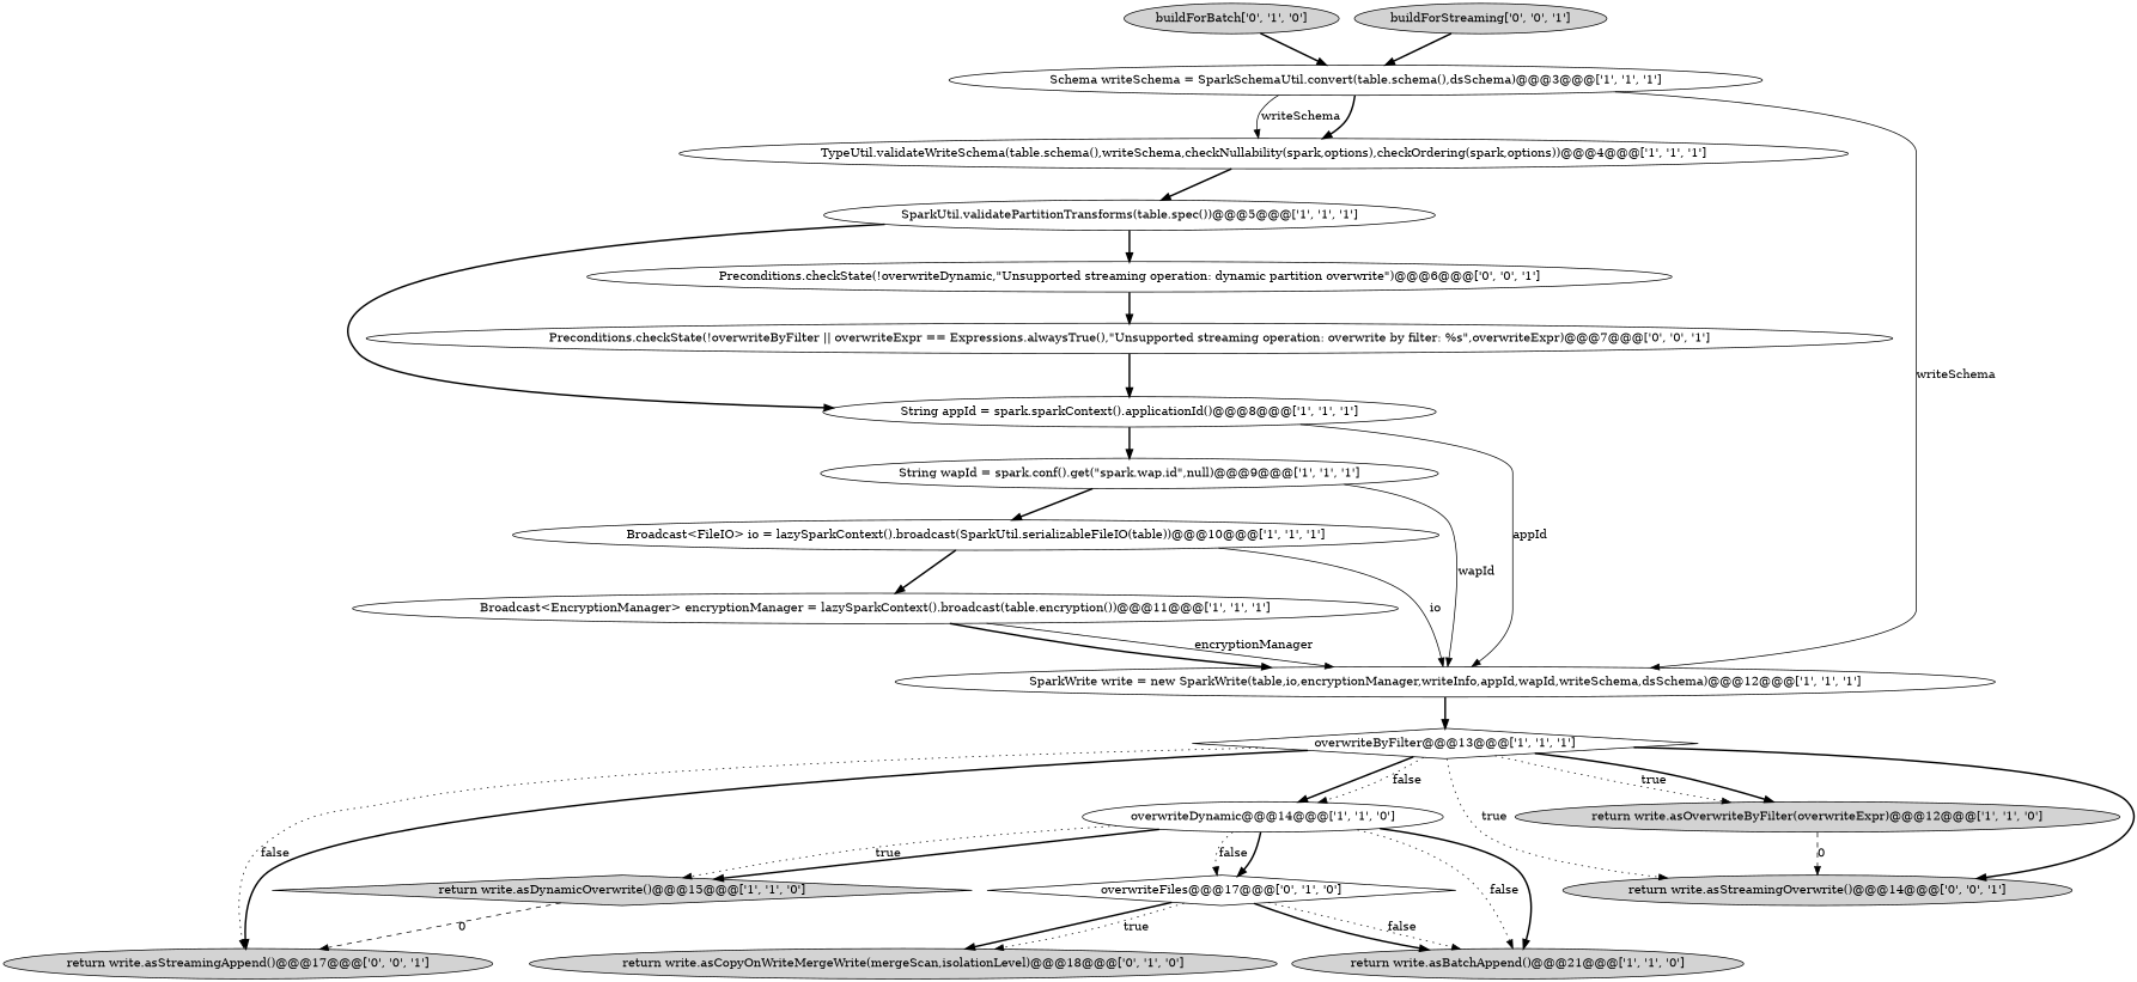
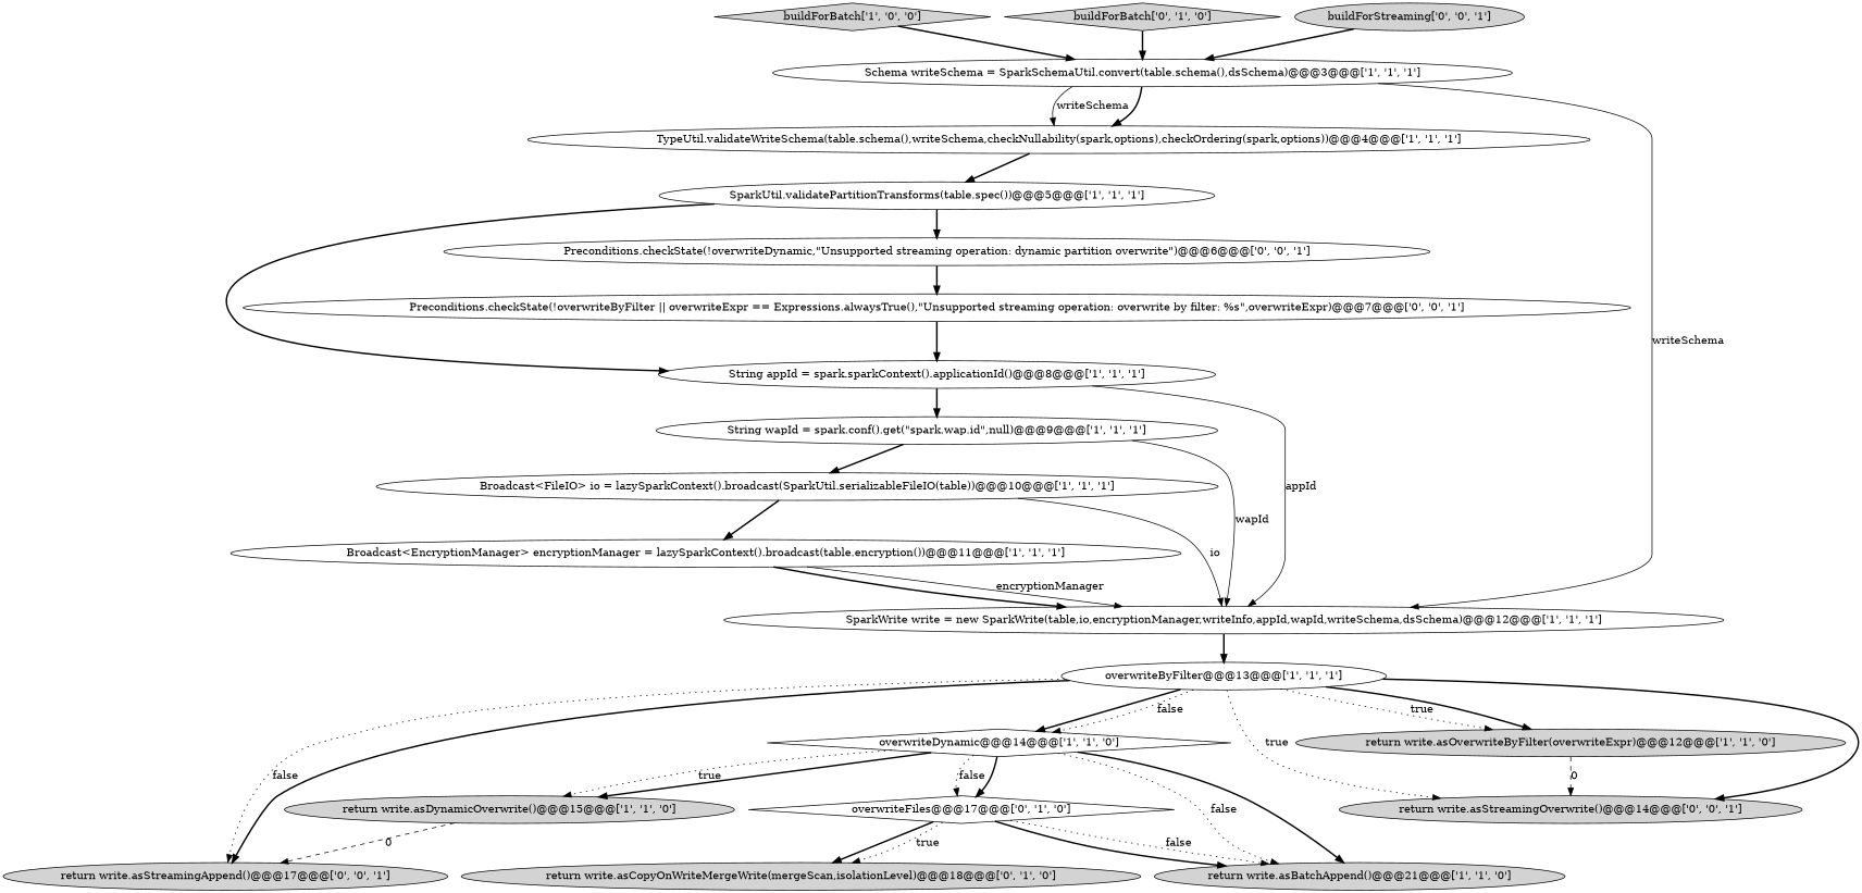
  digraph {
    node [fillcolor=white shape=ellipse style=filled]
    edge [style=bold]
-   n1 [fillcolor=lightgray label="return write.asDynamicOverwrite()@@@15@@@['1', '1', '0']" shape=diamond]
+   n1 [fillcolor=lightgray label="return write.asDynamicOverwrite()@@@15@@@['1', '1', '0']"]
    n2 [fillcolor=lightgray label="return write.asStreamingAppend()@@@17@@@['0', '0', '1']"]
    n3 [label="TypeUtil.validateWriteSchema(table.schema(),writeSchema,checkNullability(spark,options),checkOrdering(spark,options))@@@4@@@['1', '1', '1']"]
    n4 [label="SparkUtil.validatePartitionTransforms(table.spec())@@@5@@@['1', '1', '1']"]
    n5 [label="String appId = spark.sparkContext().applicationId()@@@8@@@['1', '1', '1']"]
    n6 [label="Preconditions.checkState(!overwriteDynamic,\"Unsupported streaming operation: dynamic partition overwrite\")@@@6@@@['0', '0', '1']"]
    n7 [label="SparkWrite write = new SparkWrite(table,io,encryptionManager,writeInfo,appId,wapId,writeSchema,dsSchema)@@@12@@@['1', '1', '1']"]
    n8 [label="String wapId = spark.conf().get(\"spark.wap.id\",null)@@@9@@@['1', '1', '1']"]
-   n9 [label="overwriteByFilter@@@13@@@['1', '1', '1']" shape=diamond]
+   n9 [label="overwriteByFilter@@@13@@@['1', '1', '1']"]
    n10 [label="Broadcast<FileIO> io = lazySparkContext().broadcast(SparkUtil.serializableFileIO(table))@@@10@@@['1', '1', '1']"]
    n11 [fillcolor=lightgray label="return write.asOverwriteByFilter(overwriteExpr)@@@12@@@['1', '1', '0']"]
-   n12 [label="overwriteDynamic@@@14@@@['1', '1', '0']"]
+   n12 [label="overwriteDynamic@@@14@@@['1', '1', '0']" shape=diamond]
    n13 [fillcolor=lightgray label="return write.asStreamingOverwrite()@@@14@@@['0', '0', '1']"]
    n14 [label="Broadcast<EncryptionManager> encryptionManager = lazySparkContext().broadcast(table.encryption())@@@11@@@['1', '1', '1']"]
+   n15 [fillcolor=lightgray label="buildForBatch['1', '0', '0']" shape=diamond]
    n16 [label="Schema writeSchema = SparkSchemaUtil.convert(table.schema(),dsSchema)@@@3@@@['1', '1', '1']"]
    n17 [label="overwriteFiles@@@17@@@['0', '1', '0']" shape=diamond]
    n18 [fillcolor=lightgray label="return write.asBatchAppend()@@@21@@@['1', '1', '0']"]
-   n19 [fillcolor=lightgray label="buildForBatch['0', '1', '0']"]
+   n19 [fillcolor=lightgray label="buildForBatch['0', '1', '0']" shape=diamond]
    n20 [fillcolor=lightgray label="buildForStreaming['0', '0', '1']"]
    n21 [label="Preconditions.checkState(!overwriteByFilter || overwriteExpr == Expressions.alwaysTrue(),\"Unsupported streaming operation: overwrite by filter: %s\",overwriteExpr)@@@7@@@['0', '0', '1']"]
    n22 [fillcolor=lightgray label="return write.asCopyOnWriteMergeWrite(mergeScan,isolationLevel)@@@18@@@['0', '1', '0']"]
    n1 -> n2 [label=0 style=dashed]
    n3 -> n4
    n4 -> n5
    n4 -> n6
    n5 -> n7 [label=appId style=solid]
    n5 -> n8
    n6 -> n21
    n7 -> n9
    n8 -> n7 [label=wapId style=solid]
    n8 -> n10
    n9 -> n2
    n9 -> n2 [label=false style=dotted]
    n9 -> n11 [label=true style=dotted]
    n9 -> n11
    n9 -> n12
    n9 -> n12 [label=false style=dotted]
    n9 -> n13
    n9 -> n13 [label=true style=dotted]
    n10 -> n7 [label=io style=solid]
    n10 -> n14
    n11 -> n13 [label=0 style=dashed]
    n12 -> n1
    n12 -> n1 [label=true style=dotted]
    n12 -> n17
    n12 -> n17 [label=false style=dotted]
    n12 -> n18 [label=false style=dotted]
    n12 -> n18
    n14 -> n7 [label=encryptionManager style=solid]
    n14 -> n7
+   n15 -> n16
    n16 -> n3
    n16 -> n3 [label=writeSchema style=solid]
    n16 -> n7 [label=writeSchema style=solid]
    n17 -> n18 [label=false style=dotted]
    n17 -> n18
    n17 -> n22
    n17 -> n22 [label=true style=dotted]
    n19 -> n16
    n20 -> n16
    n21 -> n5
  }
